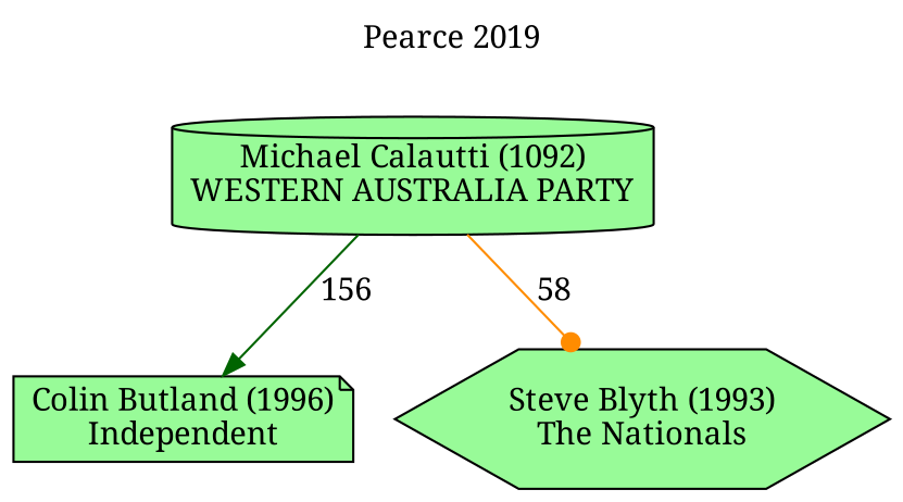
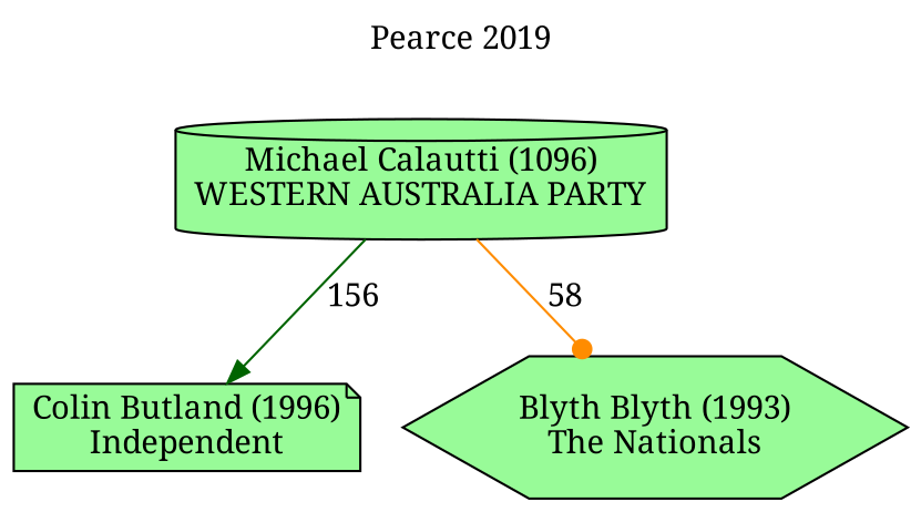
  digraph {
    fontname="Noto Serif"
    label="Pearce 2019"
    labelloc=t
    mclimit=10
    node [fillcolor=palegreen fontname="Noto Serif" style=filled]
    edge [fontname="Noto Serif"]
    n1 [label="Colin Butland (1996)\nIndependent" shape=note]
-   n2 [label="Steve Blyth (1993)\nThe Nationals" shape=hexagon]
-   n3 [label="Michael Calautti (1092)\nWESTERN AUSTRALIA PARTY" shape=cylinder]
+   n2 [label="Blyth Blyth (1993)\nThe Nationals" shape=hexagon]
+   n3 [label="Michael Calautti (1096)\nWESTERN AUSTRALIA PARTY" shape=cylinder]
    n3 -> n1 [arrowhead=normal color=darkgreen label=156]
    n3 -> n2 [arrowhead=dot color=darkorange label=58]
  }
